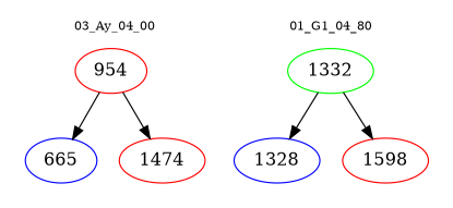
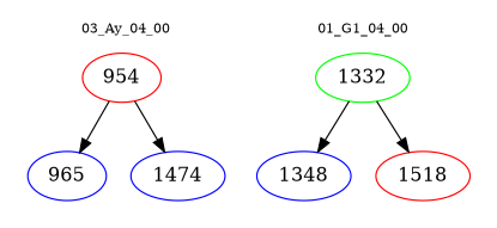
  digraph {
    node [color=red]
    edge [color=black]
    n1 [label=954]
-   n2 [color=blue label=665]
-   n3 [label=1474]
+   n2 [color=blue label=965]
+   n3 [color=blue label=1474]
    n4 [color=green label=1332]
-   n5 [color=blue label=1328]
-   n6 [label=1598]
+   n5 [color=blue label=1348]
+   n6 [label=1518]
    subgraph cluster_1 {
      color=white
      fontsize=10
      label="03_Ay_04_00"
      n1
      n2
      n3
    }
    subgraph cluster_2 {
      color=white
      fontsize=10
-     label="01_G1_04_80"
+     label="01_G1_04_00"
      n4
      n5
      n6
    }
    n1 -> n2
    n1 -> n3
    n4 -> n5
    n4 -> n6
  }
